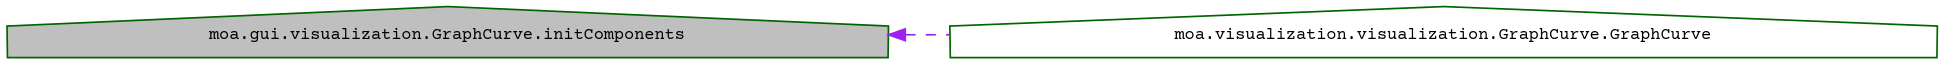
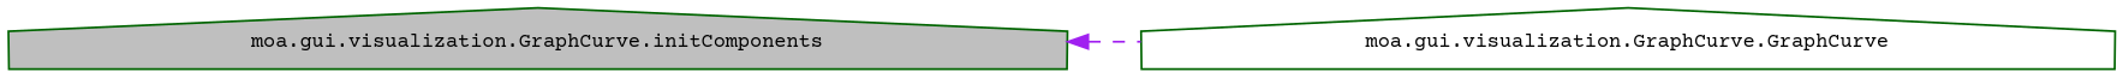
  digraph {
    rankdir=LR
    fontname="Courier Prime"
    node [color=darkgreen fontname="Courier Prime" fontsize=10 shape=house style=filled]
    n1 [fillcolor=grey75 fontcolor=black height=0.2 label="moa.gui.visualization.GraphCurve.initComponents" width=0.4]
-   n2 [fillcolor=white height=0.2 label="moa.visualization.visualization.GraphCurve.GraphCurve" width=0.4]
+   n2 [fillcolor=white height=0.2 label="moa.gui.visualization.GraphCurve.GraphCurve" width=0.4]
    n1 -> n2 [color=purple dir=back fontname="Courier Prime" fontsize=10 labelfontname=Helvetica labelfontsize=10 style=dashed]
  }
